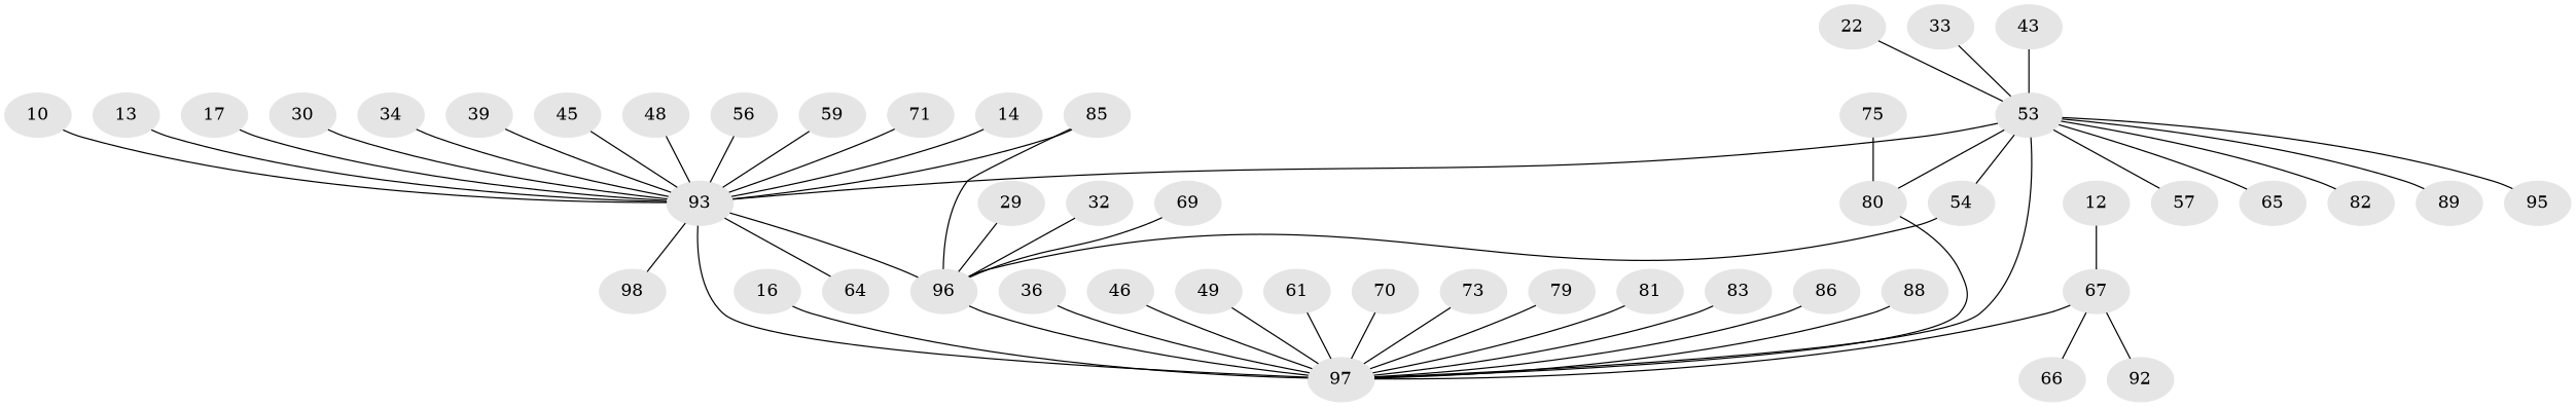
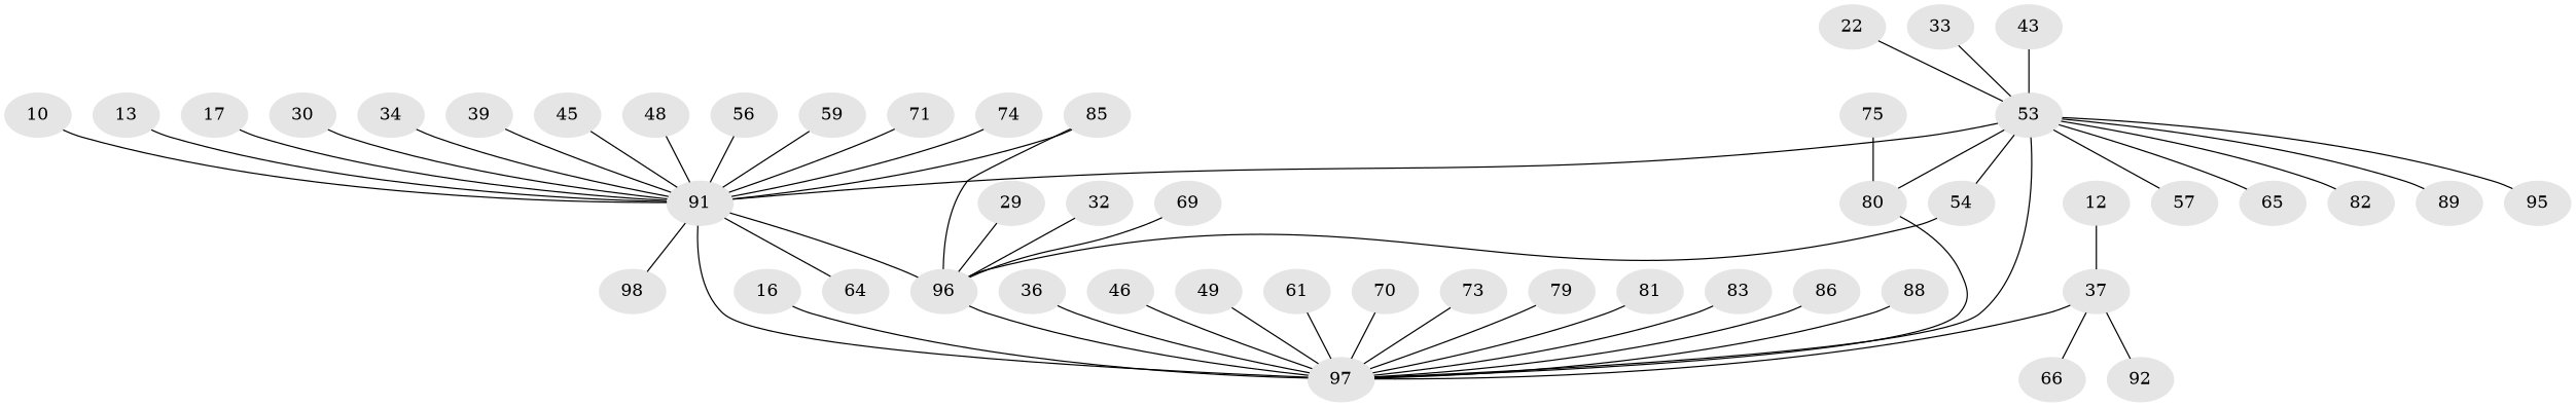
  graph {
    node [color=gray90 style=filled]
-   91 [super="+54+18+77+58+67" label=93]
+   91 [super="+54+18+77+58+67"]
    97 [super="+8+41"]
    96 [super="+64+62+68+93"]
    n4 [label=64]
    98 [super="+87"]
    10
-   37 [super="+4" label=67]
+   37 [super="+4"]
    66
    92 [super="+38+90"]
    12
    13
    16
    17
    53 [super="+52"]
    57
    65
    80 [super="+31+42"]
    82
    n19 [label=54 super="+40"]
    89
    95
    22
    29
    30
    32
    33
    34
    36
    39
    43 [super="+15"]
    45
    46
    48
    49
    56
    59
    61
    69
    70
    71
    73
-   74 [label=14]
+   74
    75 [super="+63"]
    79
    81
    83
    85 [super="+25+78"]
    86
    88
    91 -- 97 [weight=8]
    91 -- 96 [weight=2]
    91 -- n4
    91 -- 98 [weight=4]
    96 -- 97 [weight=6]
    10 -- 91
    37 -- 97 [weight=5]
    37 -- 66
    37 -- 92
    12 -- 37
    13 -- 91
    16 -- 97
    17 -- 91
    53 -- 91 [weight=3]
    53 -- 97 [weight=4]
    53 -- 57
    53 -- 65
    53 -- 80 [weight=3]
    53 -- 82
    53 -- n19 [weight=2]
    53 -- 89
    53 -- 95
    80 -- 97
    n19 -- 96
    22 -- 53
    29 -- 96
    30 -- 91
    32 -- 96
    33 -- 53
    34 -- 91
    36 -- 97
    39 -- 91
    43 -- 53 [weight=4]
    45 -- 91
    46 -- 97
    48 -- 91
    49 -- 97
    56 -- 91
    59 -- 91
    61 -- 97
    69 -- 96
    70 -- 97
    71 -- 91
    73 -- 97 [weight=2]
    74 -- 91
    75 -- 80
    79 -- 97
    81 -- 97
    83 -- 97 [weight=2]
    85 -- 91 [weight=2]
    85 -- 96 [weight=2]
    86 -- 97
    88 -- 97
  }
